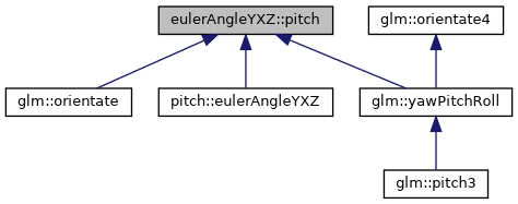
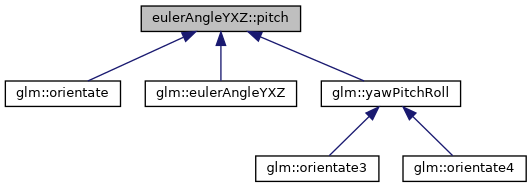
  digraph {
    rankdir=TB
    node [color=black fillcolor=white fontname=Helvetica fontsize=10 shape=record style=filled]
    edge [color=midnightblue dir=back fontname=Helvetica fontsize=10 labelfontname=Helvetica labelfontsize=10 style=solid]
    n1 [fillcolor=grey75 fontcolor=black height=0.2 label="eulerAngleYXZ::pitch" width=0.4]
    n2 [height=0.2 label="glm::orientate" width=0.4]
-   n3 [height=0.2 label="pitch::eulerAngleYXZ" width=0.4]
+   n3 [height=0.2 label="glm::eulerAngleYXZ" width=0.4]
    n4 [height=0.2 label="glm::yawPitchRoll" width=0.4]
-   n5 [height=0.2 label="glm::pitch3" width=0.4]
+   n5 [height=0.2 label="glm::orientate3" width=0.4]
    n6 [height=0.2 label="glm::orientate4" width=0.4]
    n1 -> n2
    n1 -> n3
    n1 -> n4
    n4 -> n5
-   n6 -> n4
+   n4 -> n6
  }
